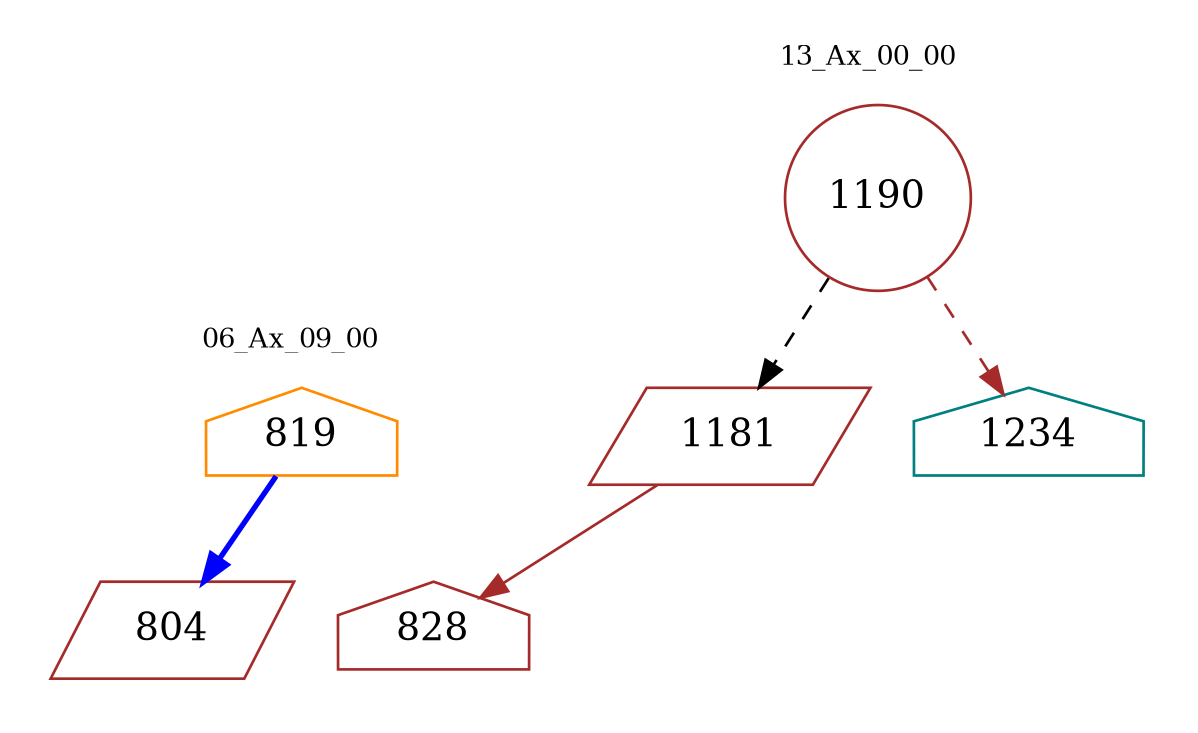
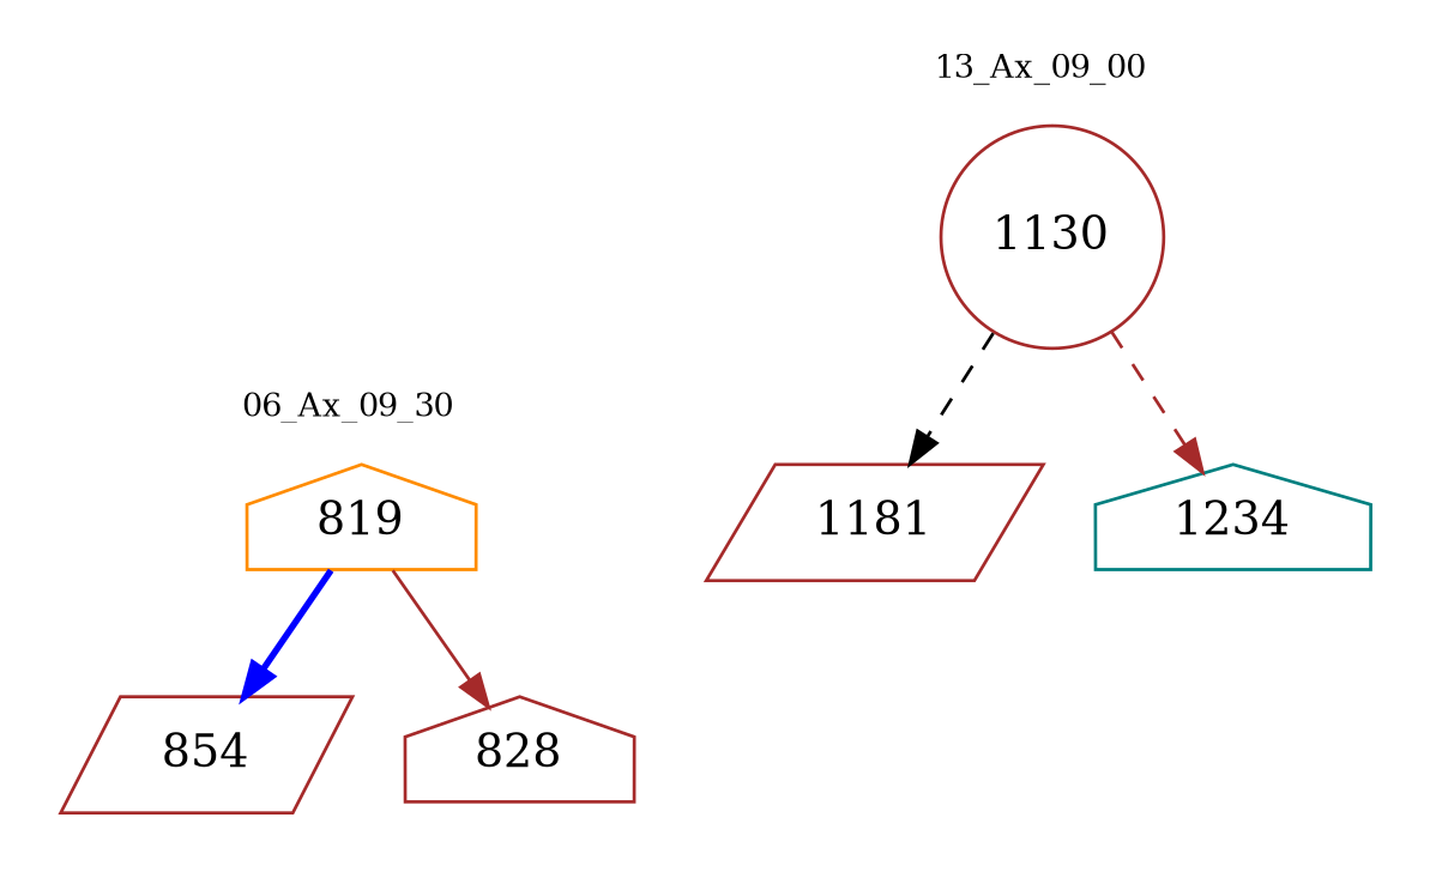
  digraph {
    node [color=brown shape=house]
    edge [color=brown style=dashed]
    n1 [color=darkorange label=819]
-   n2 [label=804 shape=parallelogram]
+   n2 [label=854 shape=parallelogram]
    n3 [label=828]
-   n4 [label=1190 shape=circle]
+   n4 [label=1130 shape=circle]
    n5 [label=1181 shape=parallelogram]
    n6 [color=teal label=1234]
    subgraph cluster_1 {
      color=white
      fontsize=10
-     label="06_Ax_09_00"
+     label="06_Ax_09_30"
      n1
      n2
      n3
    }
    subgraph cluster_2 {
      color=white
      fontsize=10
-     label="13_Ax_00_00"
+     label="13_Ax_09_00"
      n4
      n5
      n6
    }
    n1 -> n2 [color=blue style=bold]
-   n5 -> n3 [style=solid]
+   n1 -> n3 [style=solid]
    n4 -> n5 [color=black]
    n4 -> n6
  }
